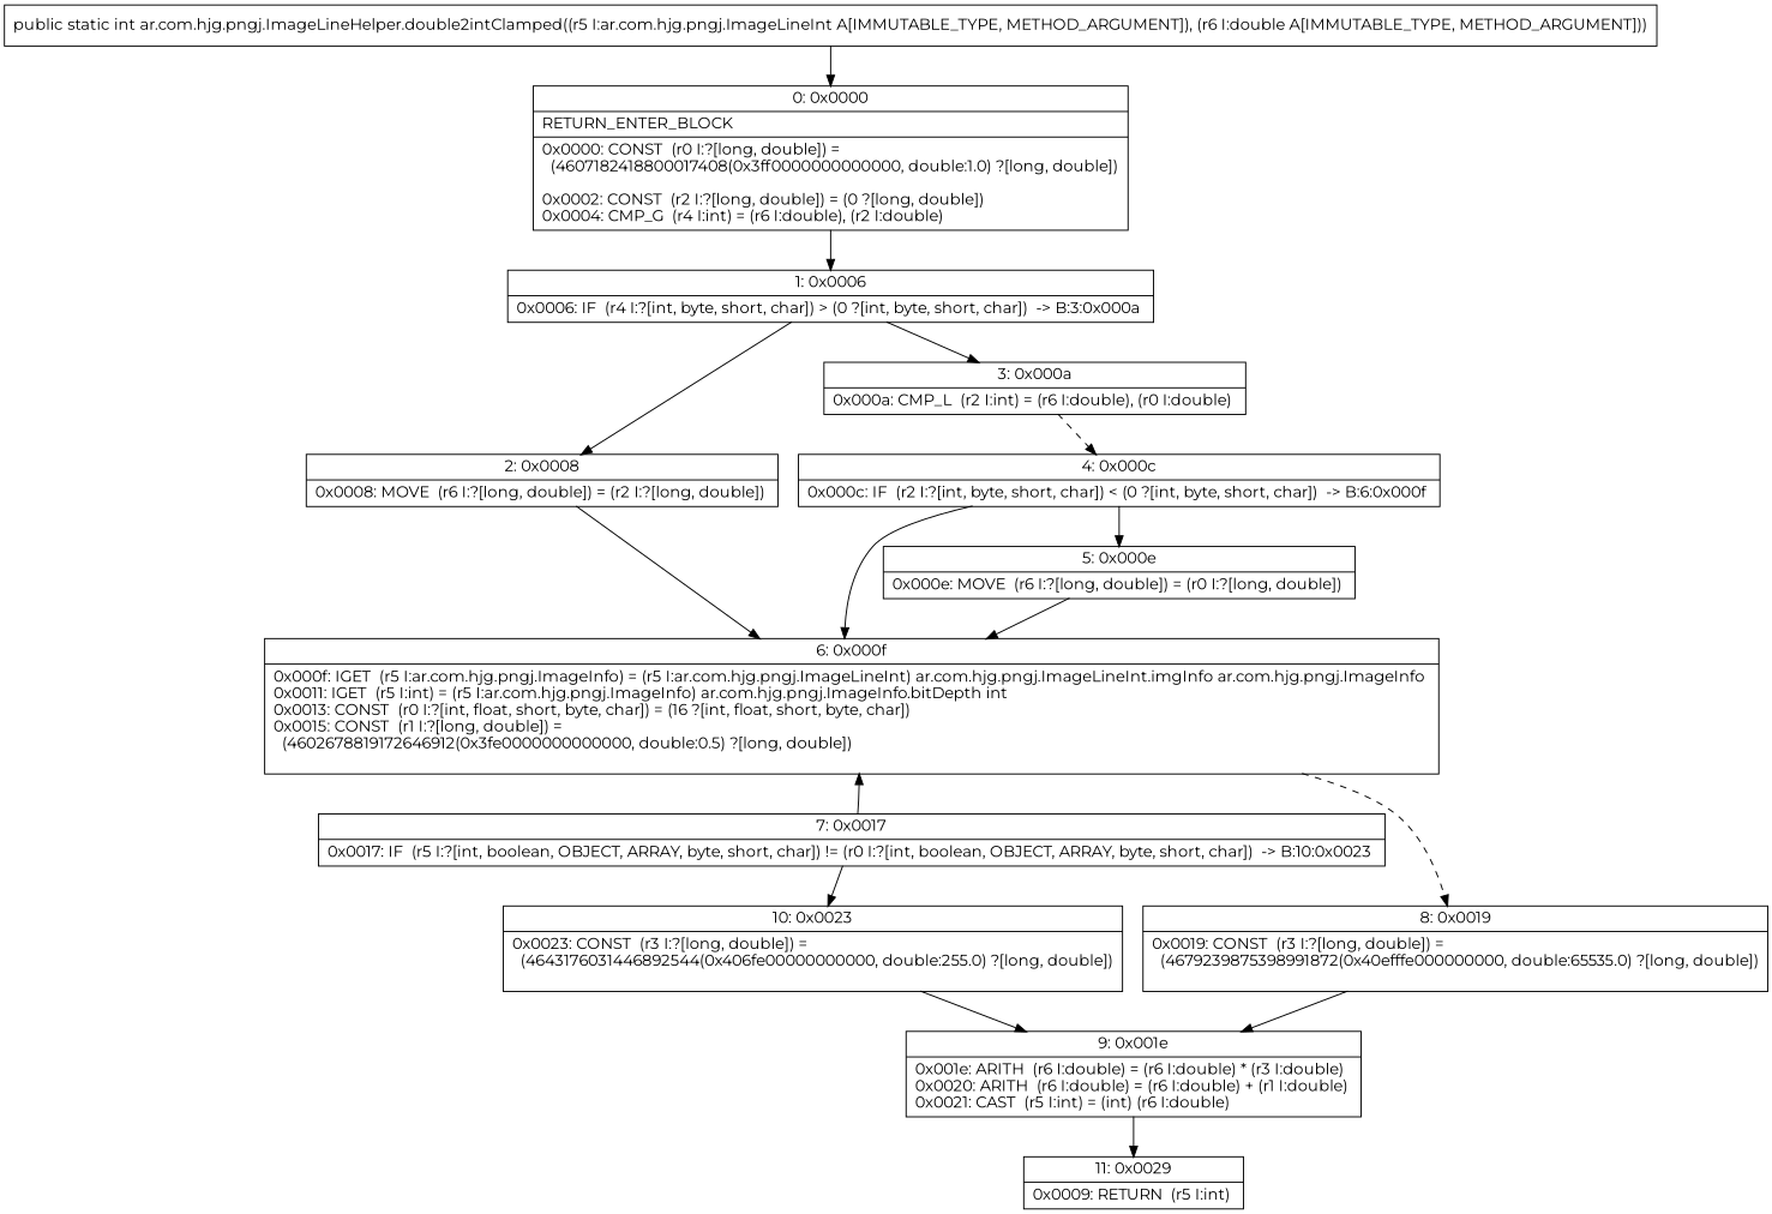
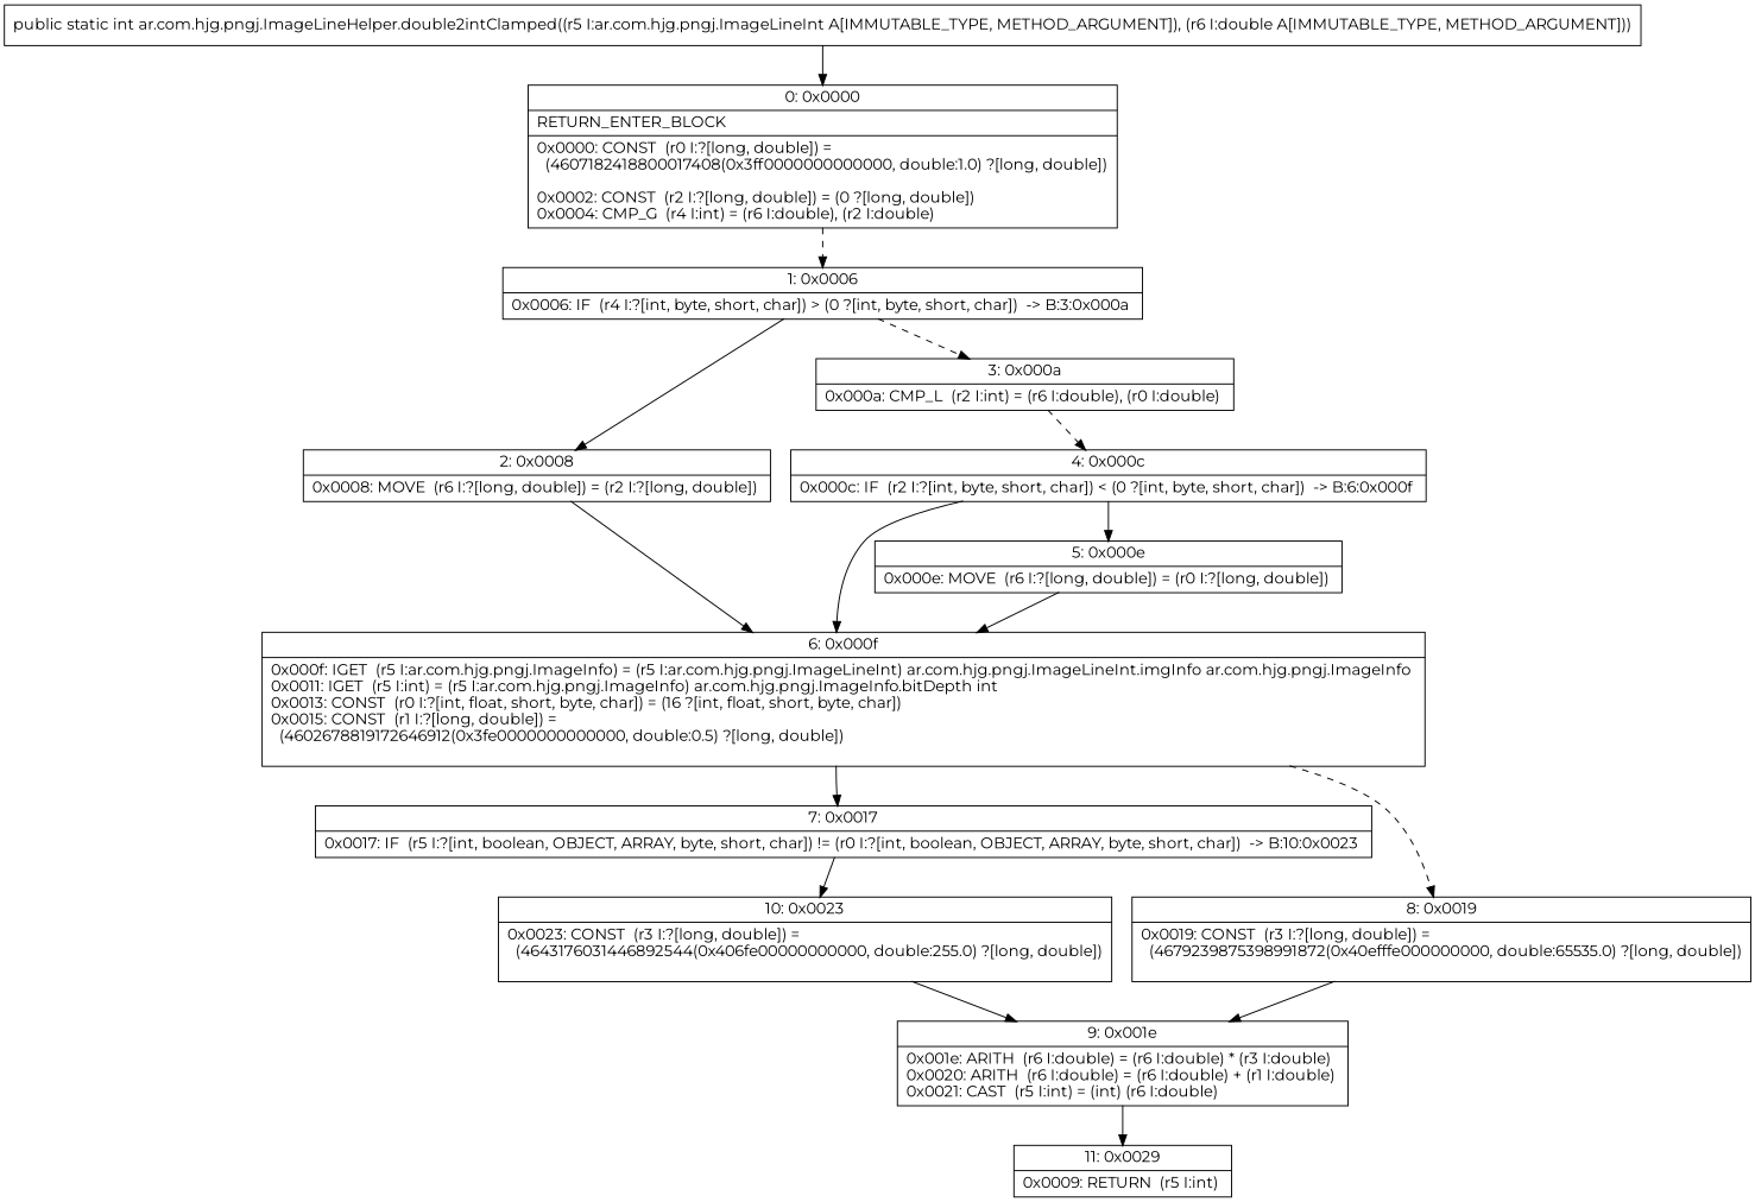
  digraph {
    fontname=Montserrat
    node [fontname=Montserrat shape=record]
    edge [fontname=Montserrat]
    n1 [label="{0\:\ 0x0000|RETURN_ENTER_BLOCK\l|0x0000: CONST  (r0 I:?[long, double]) = \l  (4607182418800017408(0x3ff0000000000000, double:1.0) ?[long, double])\l \l0x0002: CONST  (r2 I:?[long, double]) = (0 ?[long, double]) \l0x0004: CMP_G  (r4 I:int) = (r6 I:double), (r2 I:double) \l}"]
    n2 [label="{1\:\ 0x0006|0x0006: IF  (r4 I:?[int, byte, short, char]) \> (0 ?[int, byte, short, char])  \-\> B:3:0x000a \l}"]
    n3 [label="{2\:\ 0x0008|0x0008: MOVE  (r6 I:?[long, double]) = (r2 I:?[long, double]) \l}"]
    n4 [label="{3\:\ 0x000a|0x000a: CMP_L  (r2 I:int) = (r6 I:double), (r0 I:double) \l}"]
    n5 [label="{6\:\ 0x000f|0x000f: IGET  (r5 I:ar.com.hjg.pngj.ImageInfo) = (r5 I:ar.com.hjg.pngj.ImageLineInt) ar.com.hjg.pngj.ImageLineInt.imgInfo ar.com.hjg.pngj.ImageInfo \l0x0011: IGET  (r5 I:int) = (r5 I:ar.com.hjg.pngj.ImageInfo) ar.com.hjg.pngj.ImageInfo.bitDepth int \l0x0013: CONST  (r0 I:?[int, float, short, byte, char]) = (16 ?[int, float, short, byte, char]) \l0x0015: CONST  (r1 I:?[long, double]) = \l  (4602678819172646912(0x3fe0000000000000, double:0.5) ?[long, double])\l \l}"]
    n6 [label="{4\:\ 0x000c|0x000c: IF  (r2 I:?[int, byte, short, char]) \< (0 ?[int, byte, short, char])  \-\> B:6:0x000f \l}"]
    n7 [label="{7\:\ 0x0017|0x0017: IF  (r5 I:?[int, boolean, OBJECT, ARRAY, byte, short, char]) != (r0 I:?[int, boolean, OBJECT, ARRAY, byte, short, char])  \-\> B:10:0x0023 \l}"]
    n8 [label="{8\:\ 0x0019|0x0019: CONST  (r3 I:?[long, double]) = \l  (4679239875398991872(0x40efffe000000000, double:65535.0) ?[long, double])\l \l}"]
    n9 [label="{5\:\ 0x000e|0x000e: MOVE  (r6 I:?[long, double]) = (r0 I:?[long, double]) \l}"]
    n10 [label="{10\:\ 0x0023|0x0023: CONST  (r3 I:?[long, double]) = \l  (4643176031446892544(0x406fe00000000000, double:255.0) ?[long, double])\l \l}"]
    n11 [label="{9\:\ 0x001e|0x001e: ARITH  (r6 I:double) = (r6 I:double) * (r3 I:double) \l0x0020: ARITH  (r6 I:double) = (r6 I:double) + (r1 I:double) \l0x0021: CAST  (r5 I:int) = (int) (r6 I:double) \l}"]
    n12 [label="{11\:\ 0x0029|0x0009: RETURN  (r5 I:int) \l}"]
    n13 [label="{public static int ar.com.hjg.pngj.ImageLineHelper.double2intClamped((r5 I:ar.com.hjg.pngj.ImageLineInt A[IMMUTABLE_TYPE, METHOD_ARGUMENT]), (r6 I:double A[IMMUTABLE_TYPE, METHOD_ARGUMENT])) }"]
-   n1 -> n2
+   n1 -> n2 [style=dashed]
    n2 -> n3 [style=solid]
-   n2 -> n4
+   n2 -> n4 [style=dashed]
    n3 -> n5
    n4 -> n6 [style=dashed]
-   n7 -> n5
+   n5 -> n7
    n5 -> n8 [style=dashed]
    n6 -> n5
    n6 -> n9 [style=solid]
    n7 -> n10
    n8 -> n11
    n9 -> n5
    n10 -> n11
    n11 -> n12
    n13 -> n1
  }
